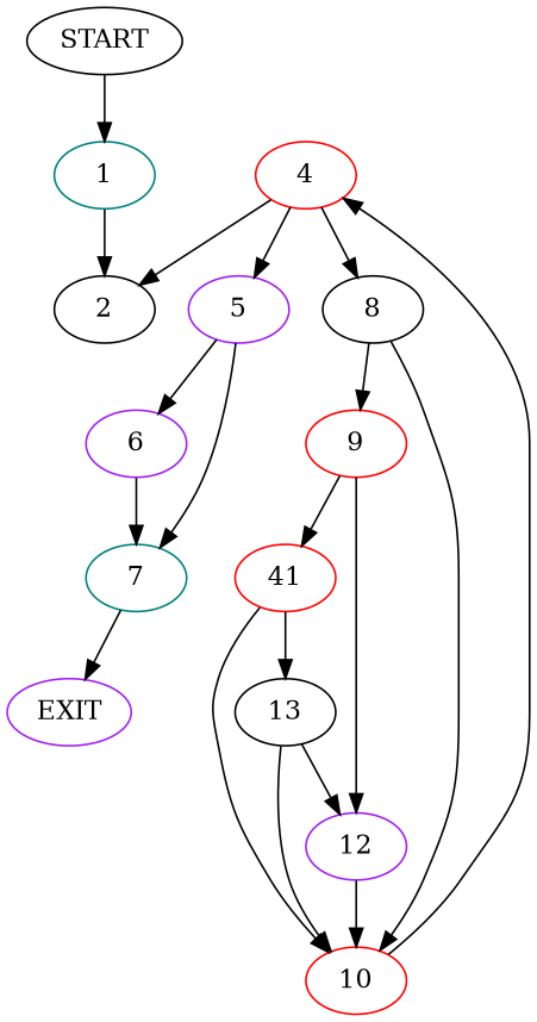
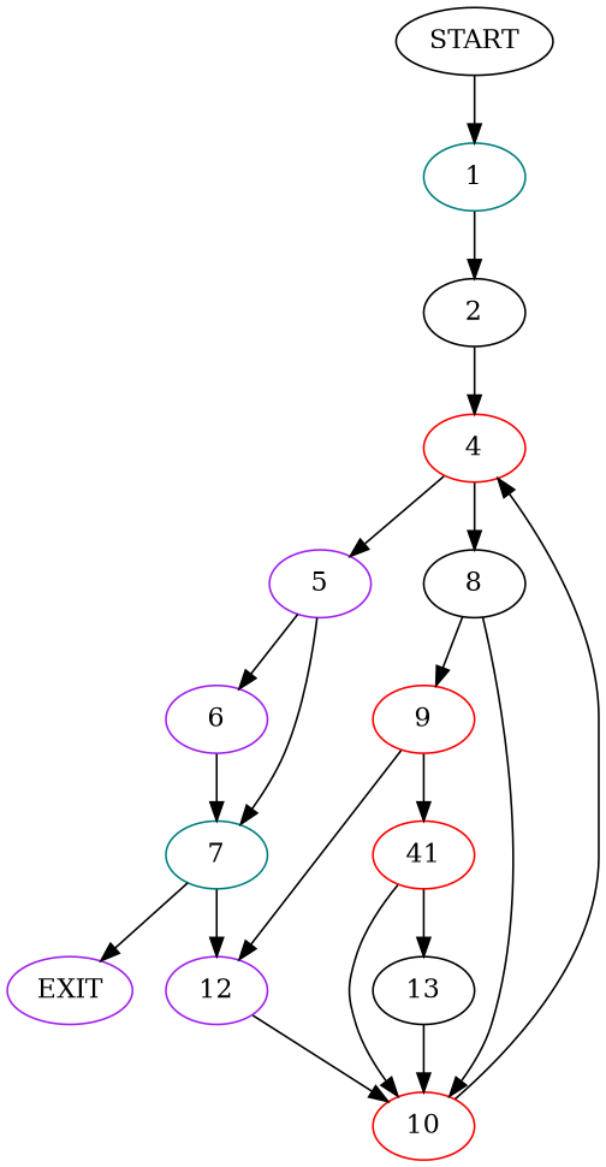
  digraph {
    node [color=black]
    n1 [label=START]
    1 [color=teal]
    2
    n4 [color=purple label=EXIT]
    4 [color=red]
    5 [color=purple]
    8
    6 [color=purple]
    7 [color=teal]
    9 [color=red]
    10 [color=red]
    n12 [color=red label=41]
    12 [color=purple]
    13
    n1 -> 1
    1 -> 2
-   4 -> 2
+   2 -> 4
    4 -> 5
    4 -> 8
    5 -> 6
    5 -> 7
    8 -> 9
    8 -> 10
    6 -> 7
    7 -> n4
    9 -> n12
    9 -> 12
    10 -> 4
    n12 -> 10
    n12 -> 13
    12 -> 10
    13 -> 10
-   13 -> 12
+   7 -> 12
  }
